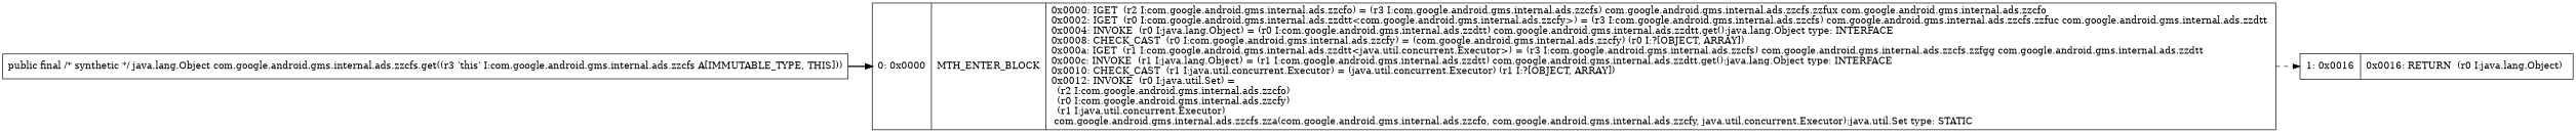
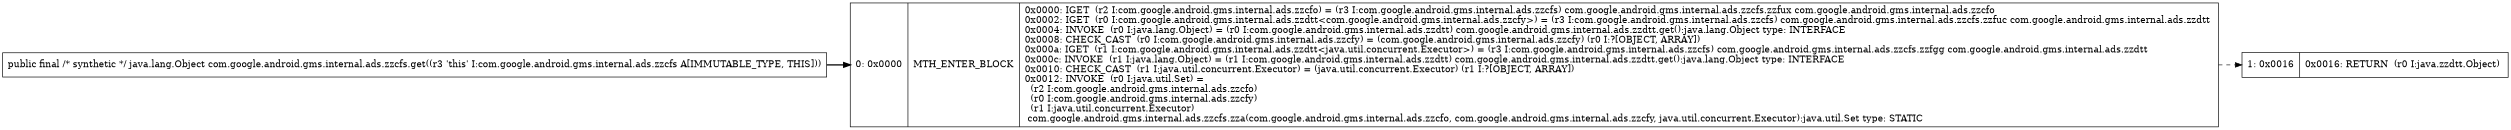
  digraph {
    rankdir=LR
    node [shape=record]
    n1 [label="{0\:\ 0x0000|MTH_ENTER_BLOCK\l|0x0000: IGET  (r2 I:com.google.android.gms.internal.ads.zzcfo) = (r3 I:com.google.android.gms.internal.ads.zzcfs) com.google.android.gms.internal.ads.zzcfs.zzfux com.google.android.gms.internal.ads.zzcfo \l0x0002: IGET  (r0 I:com.google.android.gms.internal.ads.zzdtt\<com.google.android.gms.internal.ads.zzcfy\>) = (r3 I:com.google.android.gms.internal.ads.zzcfs) com.google.android.gms.internal.ads.zzcfs.zzfuc com.google.android.gms.internal.ads.zzdtt \l0x0004: INVOKE  (r0 I:java.lang.Object) = (r0 I:com.google.android.gms.internal.ads.zzdtt) com.google.android.gms.internal.ads.zzdtt.get():java.lang.Object type: INTERFACE \l0x0008: CHECK_CAST  (r0 I:com.google.android.gms.internal.ads.zzcfy) = (com.google.android.gms.internal.ads.zzcfy) (r0 I:?[OBJECT, ARRAY]) \l0x000a: IGET  (r1 I:com.google.android.gms.internal.ads.zzdtt\<java.util.concurrent.Executor\>) = (r3 I:com.google.android.gms.internal.ads.zzcfs) com.google.android.gms.internal.ads.zzcfs.zzfgg com.google.android.gms.internal.ads.zzdtt \l0x000c: INVOKE  (r1 I:java.lang.Object) = (r1 I:com.google.android.gms.internal.ads.zzdtt) com.google.android.gms.internal.ads.zzdtt.get():java.lang.Object type: INTERFACE \l0x0010: CHECK_CAST  (r1 I:java.util.concurrent.Executor) = (java.util.concurrent.Executor) (r1 I:?[OBJECT, ARRAY]) \l0x0012: INVOKE  (r0 I:java.util.Set) = \l  (r2 I:com.google.android.gms.internal.ads.zzcfo)\l  (r0 I:com.google.android.gms.internal.ads.zzcfy)\l  (r1 I:java.util.concurrent.Executor)\l com.google.android.gms.internal.ads.zzcfs.zza(com.google.android.gms.internal.ads.zzcfo, com.google.android.gms.internal.ads.zzcfy, java.util.concurrent.Executor):java.util.Set type: STATIC \l}"]
-   n2 [label="{1\:\ 0x0016|0x0016: RETURN  (r0 I:java.lang.Object) \l}"]
+   n2 [label="{1\:\ 0x0016|0x0016: RETURN  (r0 I:java.zzdtt.Object) \l}"]
    n3 [label="{public final \/* synthetic *\/ java.lang.Object com.google.android.gms.internal.ads.zzcfs.get((r3 'this' I:com.google.android.gms.internal.ads.zzcfs A[IMMUTABLE_TYPE, THIS])) }"]
    n1 -> n2 [style=dashed]
    n3 -> n1 [style=bold]
  }
